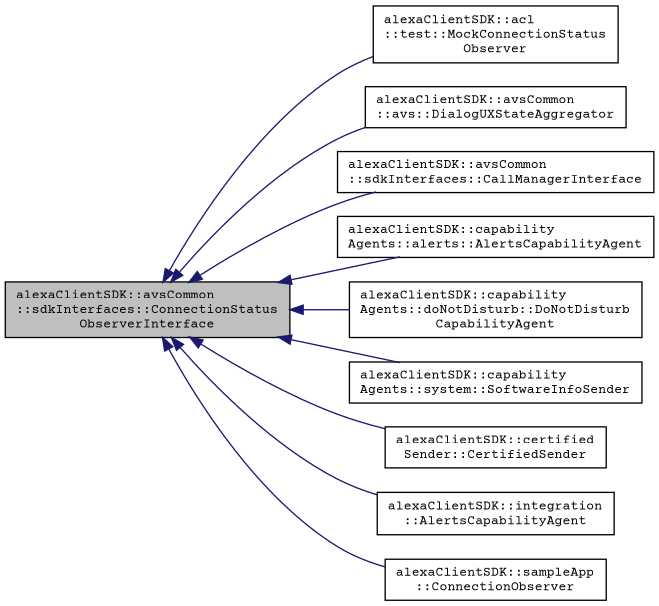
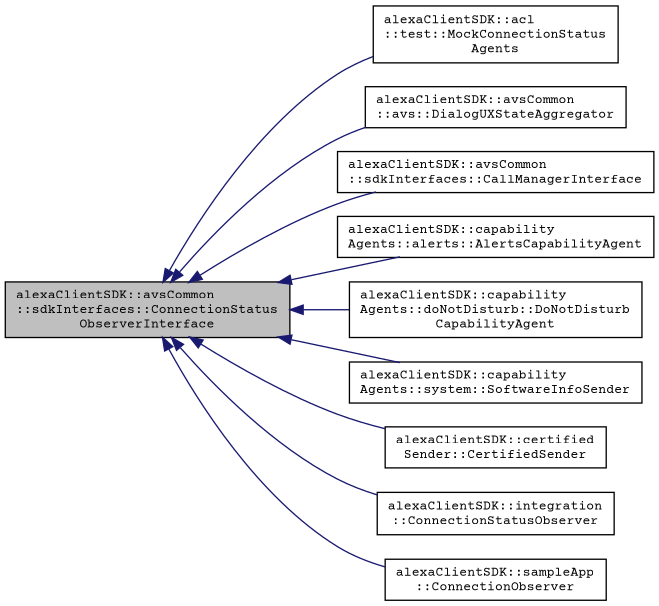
  digraph {
    fontname="Courier Prime"
    rankdir=LR
    node [color=black fillcolor=white fontname="Courier Prime" fontsize=10 shape=record style=filled]
    edge [color=midnightblue dir=back fontname="Courier Prime" fontsize=10 labelfontname=Helvetica labelfontsize=10 style=solid]
    n1 [fillcolor=grey75 fontcolor=black height=0.2 label="alexaClientSDK::avsCommon\l::sdkInterfaces::ConnectionStatus\lObserverInterface" width=0.4]
-   n2 [height=0.2 label="alexaClientSDK::acl\l::test::MockConnectionStatus\lObserver" width=0.4]
+   n2 [height=0.2 label="alexaClientSDK::acl\l::test::MockConnectionStatus\lAgents" width=0.4]
    n3 [height=0.2 label="alexaClientSDK::avsCommon\l::avs::DialogUXStateAggregator" width=0.4]
    n4 [height=0.2 label="alexaClientSDK::avsCommon\l::sdkInterfaces::CallManagerInterface" width=0.4]
    n5 [height=0.2 label="alexaClientSDK::capability\lAgents::alerts::AlertsCapabilityAgent" width=0.4]
    n6 [height=0.2 label="alexaClientSDK::capability\lAgents::doNotDisturb::DoNotDisturb\lCapabilityAgent" width=0.4]
    n7 [height=0.2 label="alexaClientSDK::capability\lAgents::system::SoftwareInfoSender" width=0.4]
    n8 [height=0.2 label="alexaClientSDK::certified\lSender::CertifiedSender" width=0.4]
-   n9 [height=0.2 label="alexaClientSDK::integration\l::AlertsCapabilityAgent" width=0.4]
+   n9 [height=0.2 label="alexaClientSDK::integration\l::ConnectionStatusObserver" width=0.4]
    n10 [height=0.2 label="alexaClientSDK::sampleApp\l::ConnectionObserver" width=0.4]
    n1 -> n2
    n1 -> n3
    n1 -> n4
    n1 -> n5
    n1 -> n6
    n1 -> n7
    n1 -> n8
    n1 -> n9
    n1 -> n10
  }
